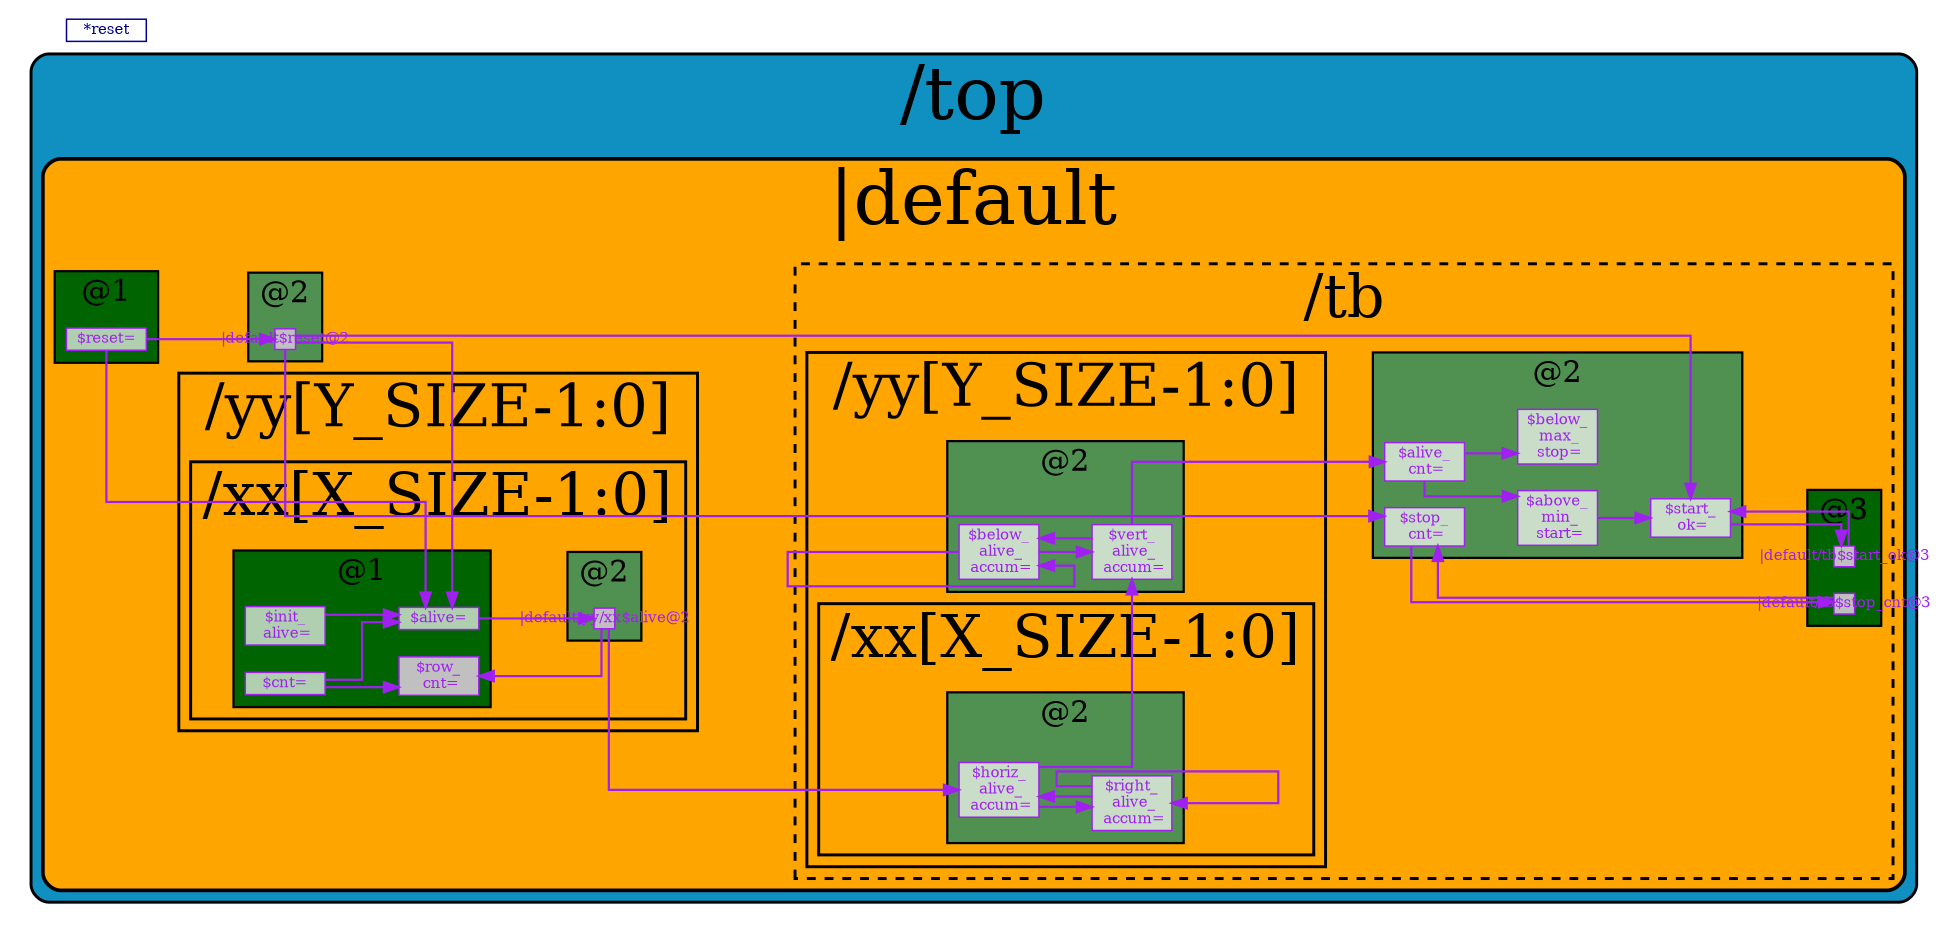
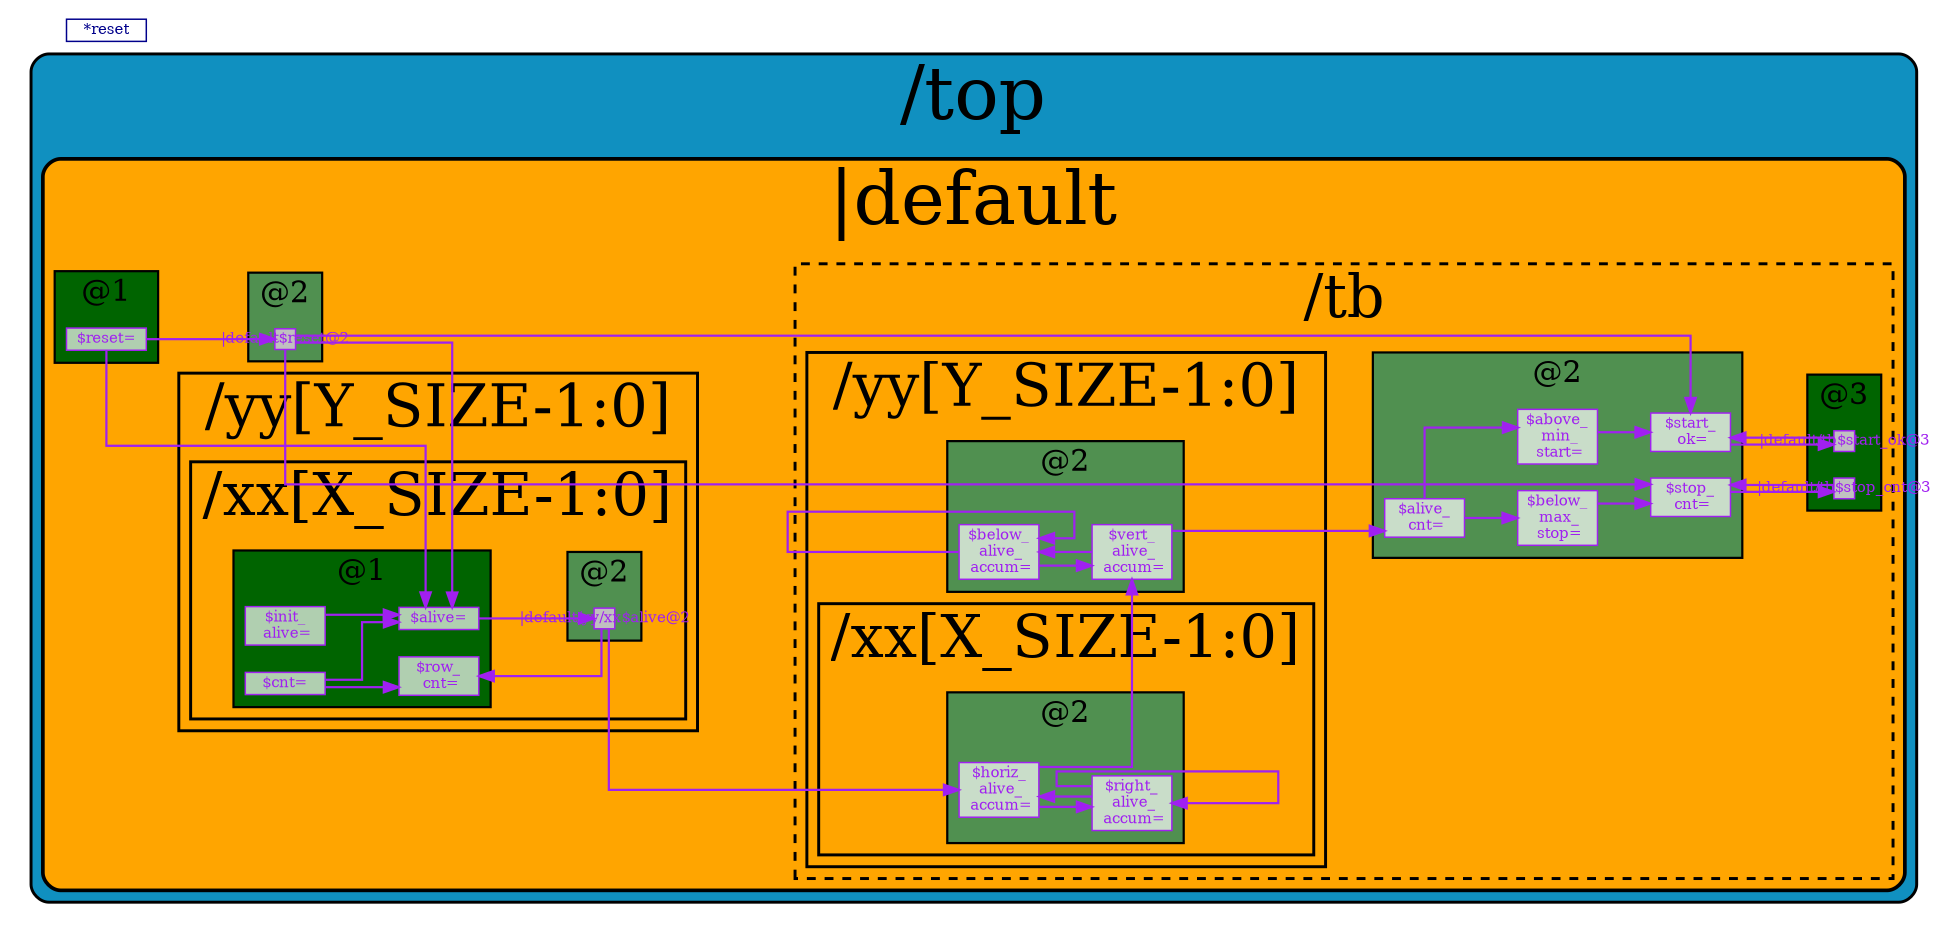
  strict digraph {
    rankdir=LR
    splines=ortho
    node [color=purple fillcolor="#ffffffb0" fontcolor=purple fontsize=10 margin="0.03,0.03" penwidth=1.0 shape=box style=filled]
    edge [color=purple fontcolor="#00D000" labelfontcolor=purple penwidth=1.5 weight=2]
    n1 [height=0.02 label="$reset="]
    "|default$reset@2" [fillcolor=grey fixedsize=true height=0.2 width=0.2]
    n3 [height=0.02 label="$above_\n min_\n start="]
    n4 [height=0.02 label="$alive_\n cnt="]
    n5 [height=0.02 label="$below_\n max_\n stop="]
    n6 [height=0.02 label="$start_\n ok="]
    n7 [height=0.02 label="$stop_\n cnt="]
    "|default/tb$start_ok@3" [fillcolor=grey fixedsize=true height=0.2 width=0.2]
    "|default/tb$stop_cnt@3" [fillcolor=grey fixedsize=true height=0.2 width=0.2]
    n10 [height=0.02 label="$below_\n alive_\n accum="]
    n11 [height=0.02 label="$vert_\n alive_\n accum="]
    n12 [height=0.02 label="$horiz_\n alive_\n accum="]
    n13 [height=0.02 label="$right_\n alive_\n accum="]
    n14 [height=0.02 label="$alive="]
    n15 [height=0.02 label="$cnt="]
    n16 [height=0.02 label="$init_\n alive="]
-   n17 [fillcolor=grey height=0.02 label="$row_\n cnt="]
+   n17 [height=0.02 label="$row_\n cnt="]
    "|default/yy/xx$alive@2" [fillcolor=grey fixedsize=true height=0.2 width=0.2]
    "*reset" [color="#00008b" fillcolor=white fontcolor="#00008b" height=0.02]
    subgraph cluster_1 {
      fillcolor="#1090c0"
      fontsize=50
      label="/top"
      penwidth=2.0
      style="filled,rounded"
      subgraph cluster_2 {
        fillcolor=orange
        fontsize=50
        label="|default"
        penwidth=2.5
        style="filled,rounded"
        subgraph cluster_3 {
          fillcolor=darkgreen
          fontsize=20
          label="@1"
          penwidth=1.5
          style=filled
          n1
        }
        subgraph cluster_4 {
          fillcolor="#509050"
          fontsize=20
          label="@2"
          penwidth=1.5
          style=filled
          "|default$reset@2"
        }
        subgraph cluster_5 {
          fillcolor=orange
          fontsize=40
          label="/print"
          penwidth=2.0
          style="dashed,filled"
        }
        subgraph cluster_6 {
          fillcolor=orange
          fontsize=40
          label="/tb"
          penwidth=2.0
          style="dashed,filled"
          subgraph cluster_7 {
            fillcolor="#509050"
            fontsize=20
            label="@2"
            penwidth=1.5
            style=filled
            n3
            n4
            n5
            n6
            n7
          }
          subgraph cluster_8 {
            fillcolor=darkgreen
            fontsize=20
            label="@3"
            penwidth=1.5
            style=filled
            "|default/tb$start_ok@3"
            "|default/tb$stop_cnt@3"
          }
          subgraph cluster_9 {
            fillcolor=orange
            fontsize=40
            label="/yy[Y_SIZE-1:0]"
            penwidth=2.0
            style=filled
            subgraph cluster_10 {
              fillcolor="#509050"
              fontsize=20
              label="@2"
              penwidth=1.5
              style=filled
              n10
              n11
            }
            subgraph cluster_11 {
              fillcolor=orange
              fontsize=40
              label="/xx[X_SIZE-1:0]"
              penwidth=2.0
              style=filled
              subgraph cluster_12 {
                fillcolor="#509050"
                fontsize=20
                label="@2"
                penwidth=1.5
                style=filled
                n12
                n13
              }
            }
          }
        }
        subgraph cluster_13 {
          fillcolor=orange
          fontsize=40
          label="/yy[Y_SIZE-1:0]"
          penwidth=2.0
          style=filled
          subgraph cluster_14 {
            fillcolor=orange
            fontsize=40
            label="/xx[X_SIZE-1:0]"
            penwidth=2.0
            style=filled
            subgraph cluster_15 {
              fillcolor=darkgreen
              fontsize=20
              label="@1"
              penwidth=1.5
              style=filled
              n14
              n15
              n16
              n17
            }
            subgraph cluster_16 {
              fillcolor="#509050"
              fontsize=20
              label="@2"
              penwidth=1.5
              style=filled
              "|default/yy/xx$alive@2"
            }
          }
        }
      }
      subgraph cluster_17 {
        fillcolor=orange
        fontsize=50
        label="|none"
        penwidth=2.5
        style="filled,rounded"
      }
    }
    n1 -> "|default$reset@2" [weight=10]
    n1 -> n14
    "|default$reset@2" -> n6
    "|default$reset@2" -> n7
    "|default$reset@2" -> n14 [weight=1]
    n3 -> n6
    n4 -> n3
    n4 -> n5
+   n5 -> n7
    n6 -> "|default/tb$start_ok@3" [weight=10]
    n7 -> "|default/tb$stop_cnt@3" [weight=10]
    "|default/tb$start_ok@3" -> n6 [weight=1]
    "|default/tb$stop_cnt@3" -> n7 [weight=1]
    n10 -> n10
    n10 -> n11
    n11 -> n4
    n11 -> n10
    n12 -> n11
    n12 -> n13
    n13 -> n12
    n13 -> n13
    n14 -> "|default/yy/xx$alive@2" [weight=10]
    n15 -> n14
    n15 -> n17
    n16 -> n14
    "|default/yy/xx$alive@2" -> n12
    "|default/yy/xx$alive@2" -> n17 [weight=1]
  }
